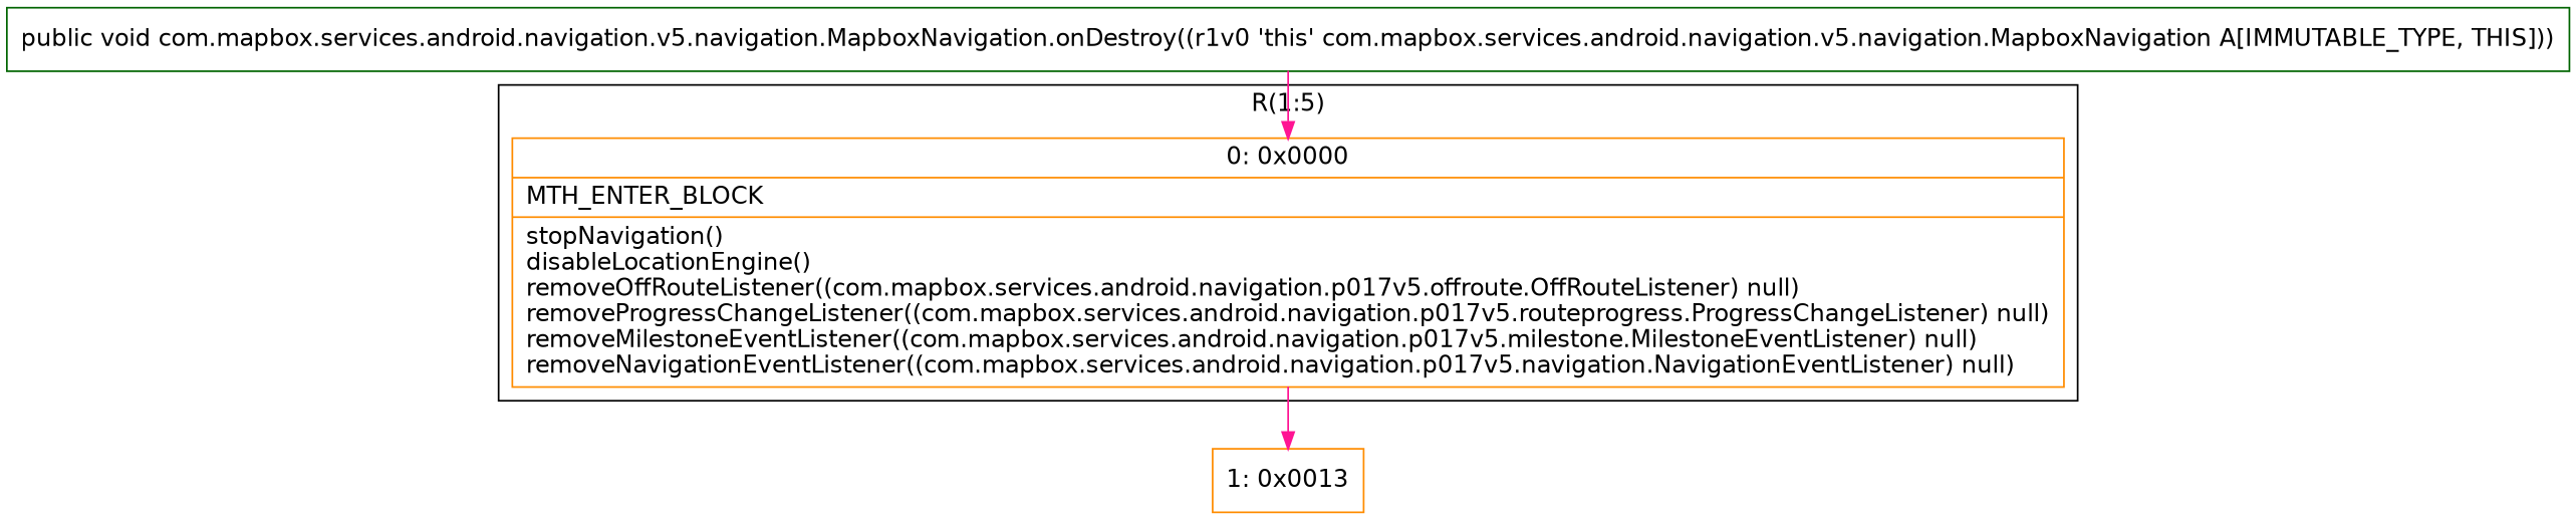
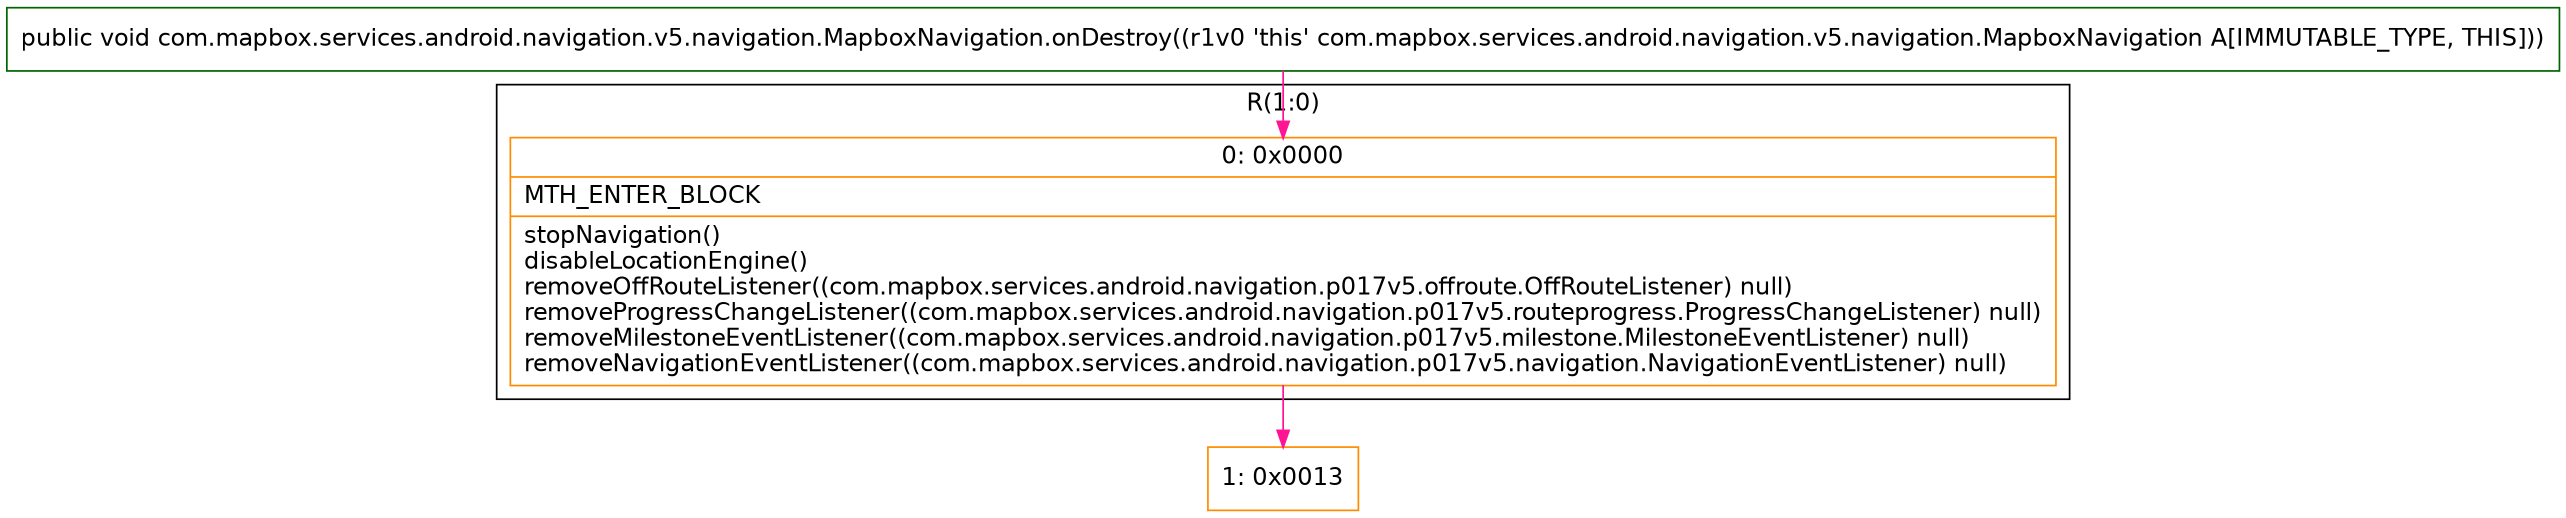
  digraph {
    fontname="DejaVu Sans"
    node [color=darkorange shape=record fontname="DejaVu Sans"]
    edge [color=deeppink fontname="DejaVu Sans"]
    n1 [label="{0\:\ 0x0000|MTH_ENTER_BLOCK\l|stopNavigation()\ldisableLocationEngine()\lremoveOffRouteListener((com.mapbox.services.android.navigation.p017v5.offroute.OffRouteListener) null)\lremoveProgressChangeListener((com.mapbox.services.android.navigation.p017v5.routeprogress.ProgressChangeListener) null)\lremoveMilestoneEventListener((com.mapbox.services.android.navigation.p017v5.milestone.MilestoneEventListener) null)\lremoveNavigationEventListener((com.mapbox.services.android.navigation.p017v5.navigation.NavigationEventListener) null)\l}"]
    n2 [label="{1\:\ 0x0013}"]
    n3 [label="{public void com.mapbox.services.android.navigation.v5.navigation.MapboxNavigation.onDestroy((r1v0 'this' com.mapbox.services.android.navigation.v5.navigation.MapboxNavigation A[IMMUTABLE_TYPE, THIS])) }" color=darkgreen]
    subgraph cluster_1 {
-     label="R(1:5)"
+     label="R(1:0)"
      n1
    }
    n1 -> n2
    n3 -> n1
  }
